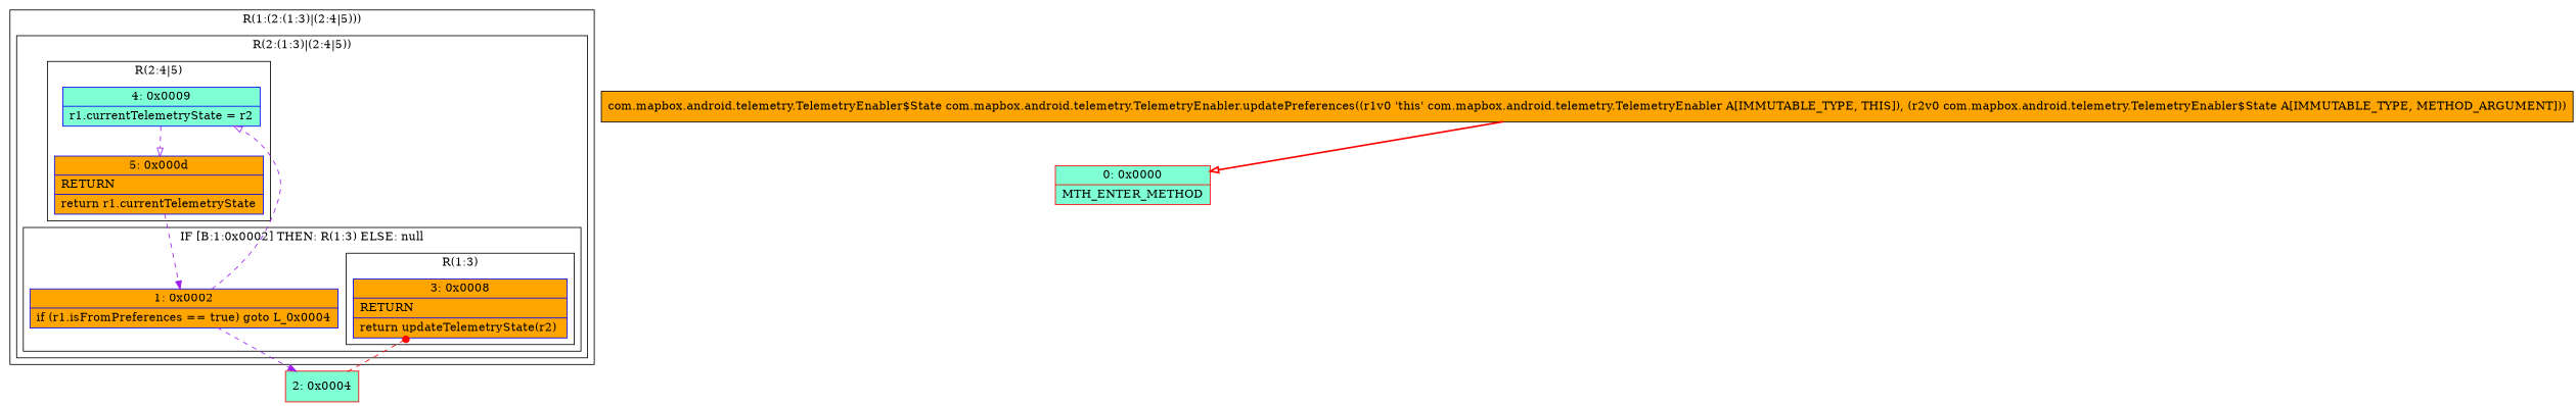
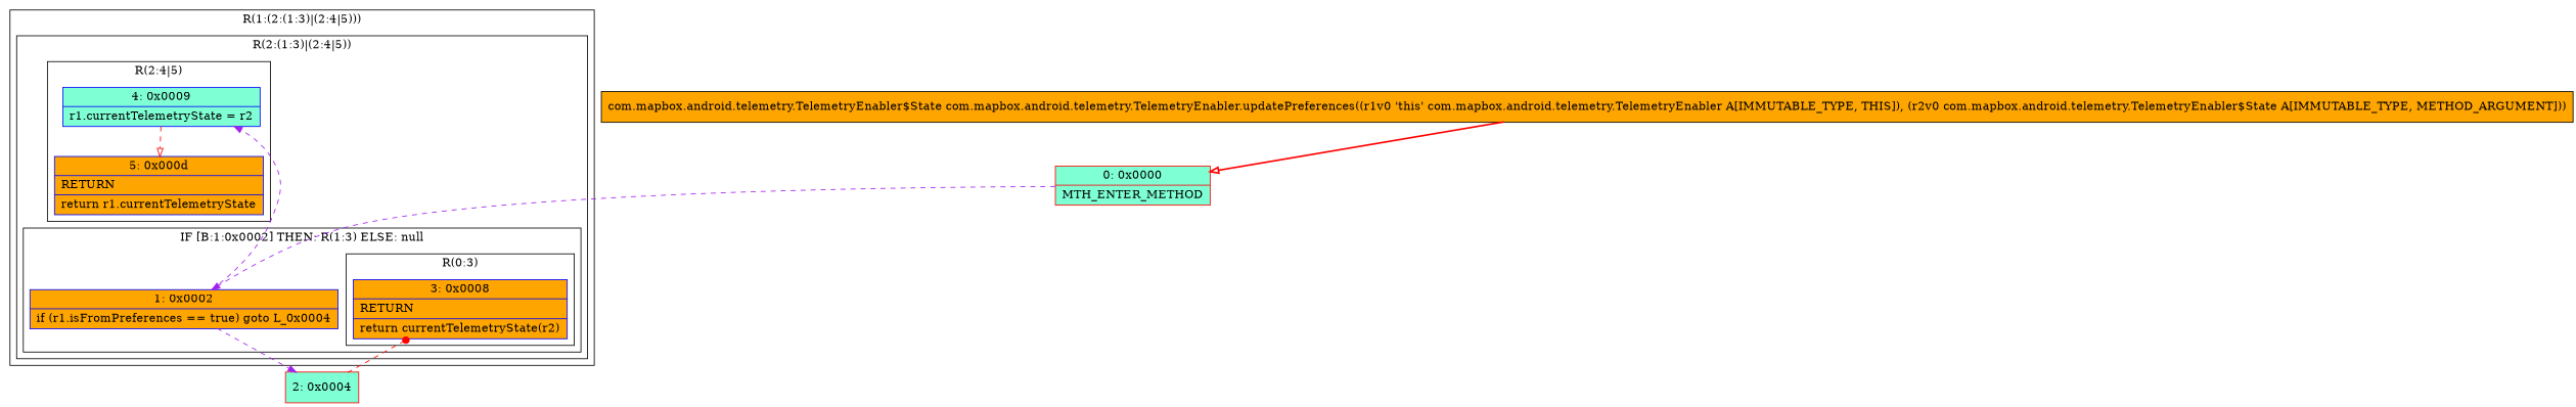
  digraph {
    node [color=blue fillcolor=orange shape=record style=filled]
    edge [arrowhead=onormal color=purple style=dashed]
-   n1 [label="{3\:\ 0x0008|RETURN\l|return updateTelemetryState(r2)\l}"]
+   n1 [label="{3\:\ 0x0008|RETURN\l|return currentTelemetryState(r2)\l}"]
    n2 [label="{1\:\ 0x0002|if (r1.isFromPreferences == true) goto L_0x0004\l}"]
    n3 [fillcolor=aquamarine label="{4\:\ 0x0009|r1.currentTelemetryState = r2\l}"]
    n4 [label="{5\:\ 0x000d|RETURN\l|return r1.currentTelemetryState\l}"]
    n5 [color=red fillcolor=aquamarine label="{2\:\ 0x0004}"]
    n6 [color=red fillcolor=aquamarine label="{0\:\ 0x0000|MTH_ENTER_METHOD\l}"]
    n7 [label="{com.mapbox.android.telemetry.TelemetryEnabler$State com.mapbox.android.telemetry.TelemetryEnabler.updatePreferences((r1v0 'this' com.mapbox.android.telemetry.TelemetryEnabler A[IMMUTABLE_TYPE, THIS]), (r2v0 com.mapbox.android.telemetry.TelemetryEnabler$State A[IMMUTABLE_TYPE, METHOD_ARGUMENT])) }" color=""]
    subgraph cluster_1 {
      label="R(1:(2:(1:3)|(2:4|5)))"
      subgraph cluster_2 {
        label="R(2:(1:3)|(2:4|5))"
        subgraph cluster_3 {
          label="IF [B:1:0x0002] THEN: R(1:3) ELSE: null"
          n2
          subgraph cluster_4 {
-           label="R(1:3)"
+           label="R(0:3)"
            n1
          }
        }
        subgraph cluster_5 {
          label="R(2:4|5)"
          n3
          n4
        }
      }
    }
-   n2 -> n3
+   n2 -> n3 [arrowhead=normal]
    n2 -> n5 [arrowhead=normal]
-   n3 -> n4
+   n3 -> n4 [color=red]
    n5 -> n1 [arrowhead=dot color=red]
-   n4 -> n2 [arrowhead=normal]
+   n6 -> n2 [arrowhead=normal]
    n7 -> n6 [color=red style=bold]
  }
